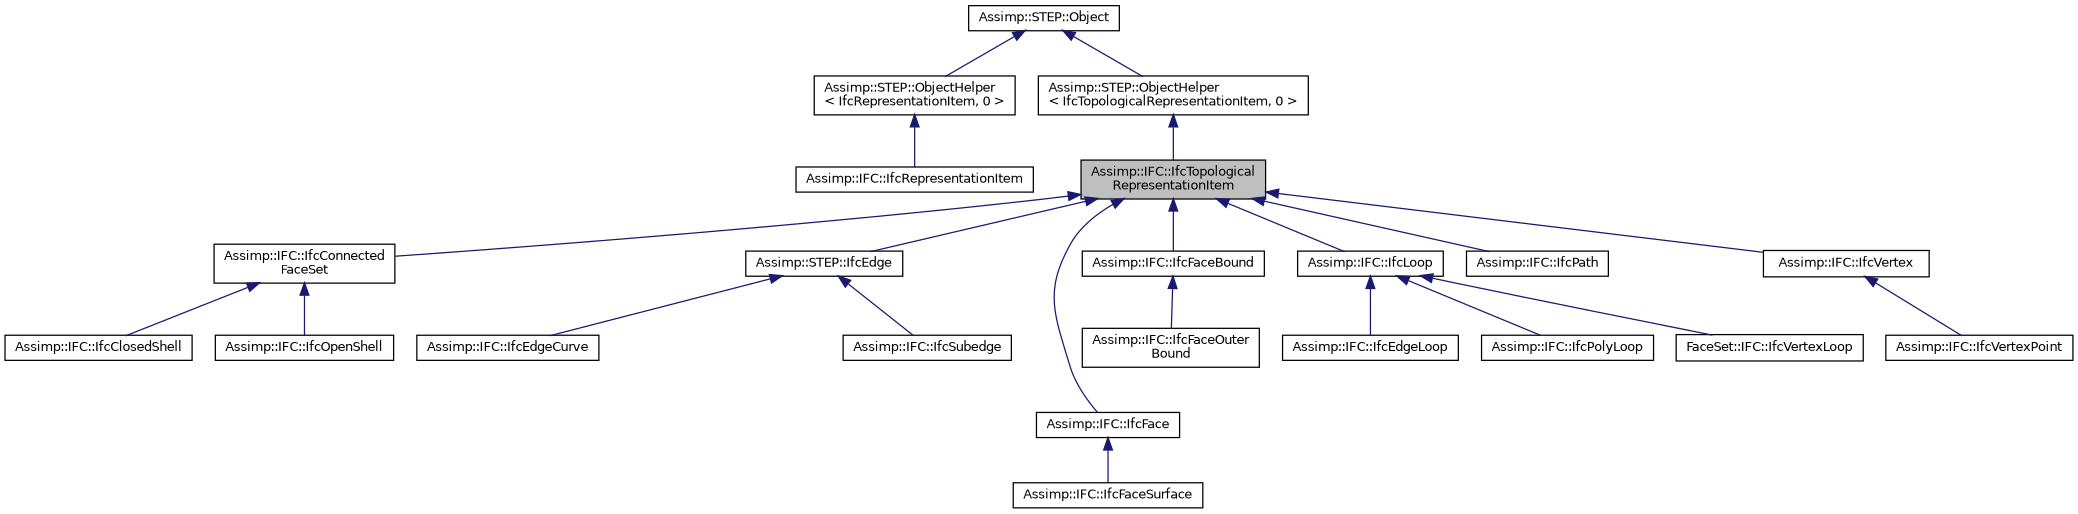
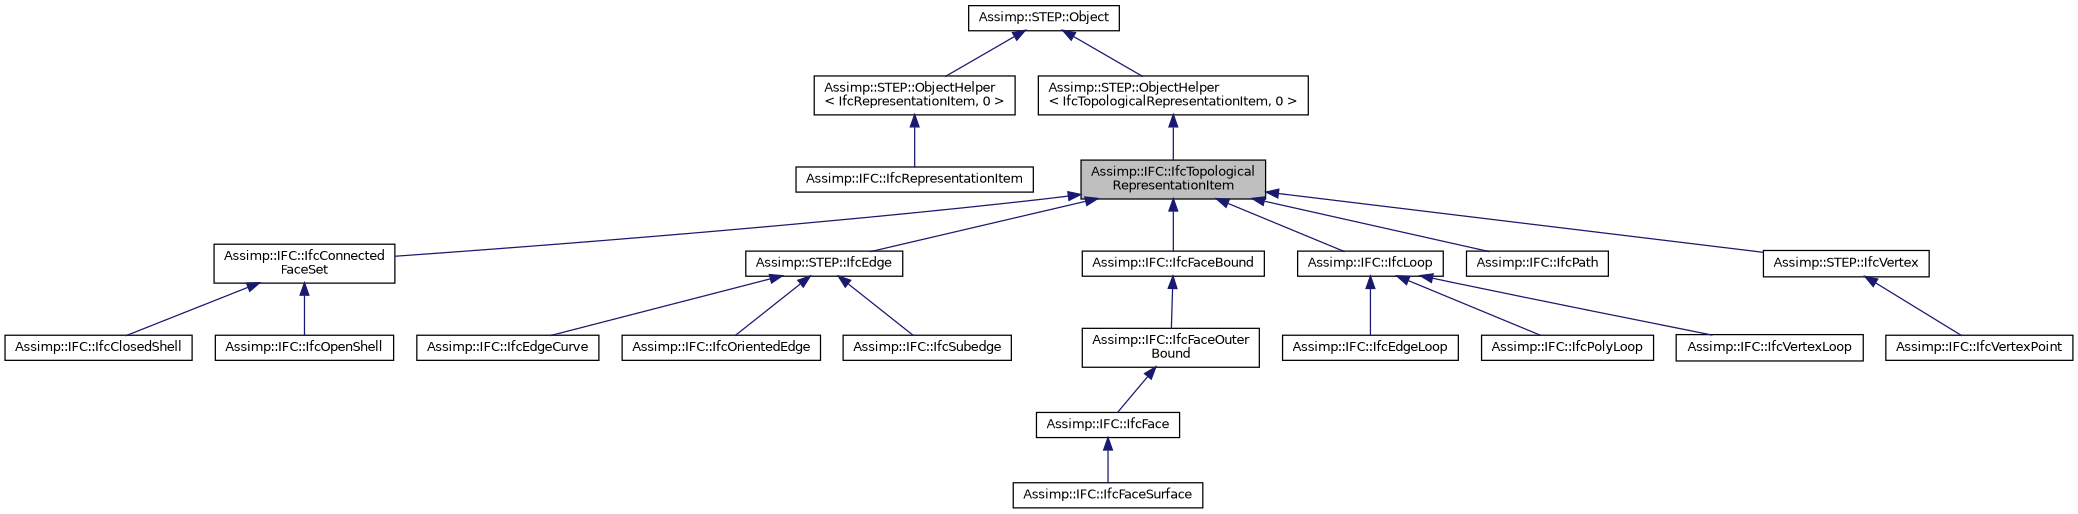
  digraph {
    rankdir=TB
    node [color=black fillcolor=white fontname=Helvetica fontsize=10 shape=record style=filled]
    edge [color=midnightblue dir=back fontname=Helvetica fontsize=10 labelfontname=Helvetica labelfontsize=10 style=solid]
    n1 [fillcolor=grey75 fontcolor=black height=0.2 label="Assimp::IFC::IfcTopological\lRepresentationItem" width=0.4]
    n2 [height=0.2 label="Assimp::IFC::IfcConnected\lFaceSet" width=0.4]
    n3 [height=0.2 label="Assimp::STEP::IfcEdge" width=0.4]
    n4 [height=0.2 label="Assimp::IFC::IfcFace" width=0.4]
    n5 [height=0.2 label="Assimp::IFC::IfcFaceBound" width=0.4]
    n6 [height=0.2 label="Assimp::IFC::IfcLoop" width=0.4]
    n7 [height=0.2 label="Assimp::IFC::IfcPath" width=0.4]
-   n8 [height=0.2 label="Assimp::IFC::IfcVertex" width=0.4]
+   n8 [height=0.2 label="Assimp::STEP::IfcVertex" width=0.4]
    n9 [height=0.2 label="Assimp::IFC::IfcClosedShell" width=0.4]
    n10 [height=0.2 label="Assimp::IFC::IfcOpenShell" width=0.4]
    n11 [height=0.2 label="Assimp::IFC::IfcEdgeCurve" width=0.4]
+   n12 [height=0.2 label="Assimp::IFC::IfcOrientedEdge" width=0.4]
    n13 [height=0.2 label="Assimp::IFC::IfcSubedge" width=0.4]
    n14 [height=0.2 label="Assimp::IFC::IfcFaceSurface" width=0.4]
    n15 [height=0.2 label="Assimp::IFC::IfcFaceOuter\lBound" width=0.4]
    n16 [height=0.2 label="Assimp::IFC::IfcEdgeLoop" width=0.4]
    n17 [height=0.2 label="Assimp::IFC::IfcPolyLoop" width=0.4]
-   n18 [height=0.2 label="FaceSet::IFC::IfcVertexLoop" width=0.4]
+   n18 [height=0.2 label="Assimp::IFC::IfcVertexLoop" width=0.4]
    n19 [height=0.2 label="Assimp::IFC::IfcVertexPoint" width=0.4]
    n20 [height=0.2 label="Assimp::IFC::IfcRepresentationItem" width=0.4]
    n21 [height=0.2 label="Assimp::STEP::ObjectHelper\l\< IfcRepresentationItem, 0 \>" width=0.4]
    n22 [height=0.2 label="Assimp::STEP::Object" width=0.4]
    n23 [height=0.2 label="Assimp::STEP::ObjectHelper\l\< IfcTopologicalRepresentationItem, 0 \>" width=0.4]
    n1 -> n2
    n1 -> n3
-   n1 -> n4
+   n15 -> n4
    n1 -> n5
    n1 -> n6
    n1 -> n7
    n1 -> n8
    n2 -> n9
    n2 -> n10
    n3 -> n11
+   n3 -> n12
    n3 -> n13
    n4 -> n14
    n5 -> n15
    n6 -> n16
    n6 -> n17
    n6 -> n18
    n8 -> n19
    n21 -> n20
    n22 -> n21
    n22 -> n23
    n23 -> n1
  }
